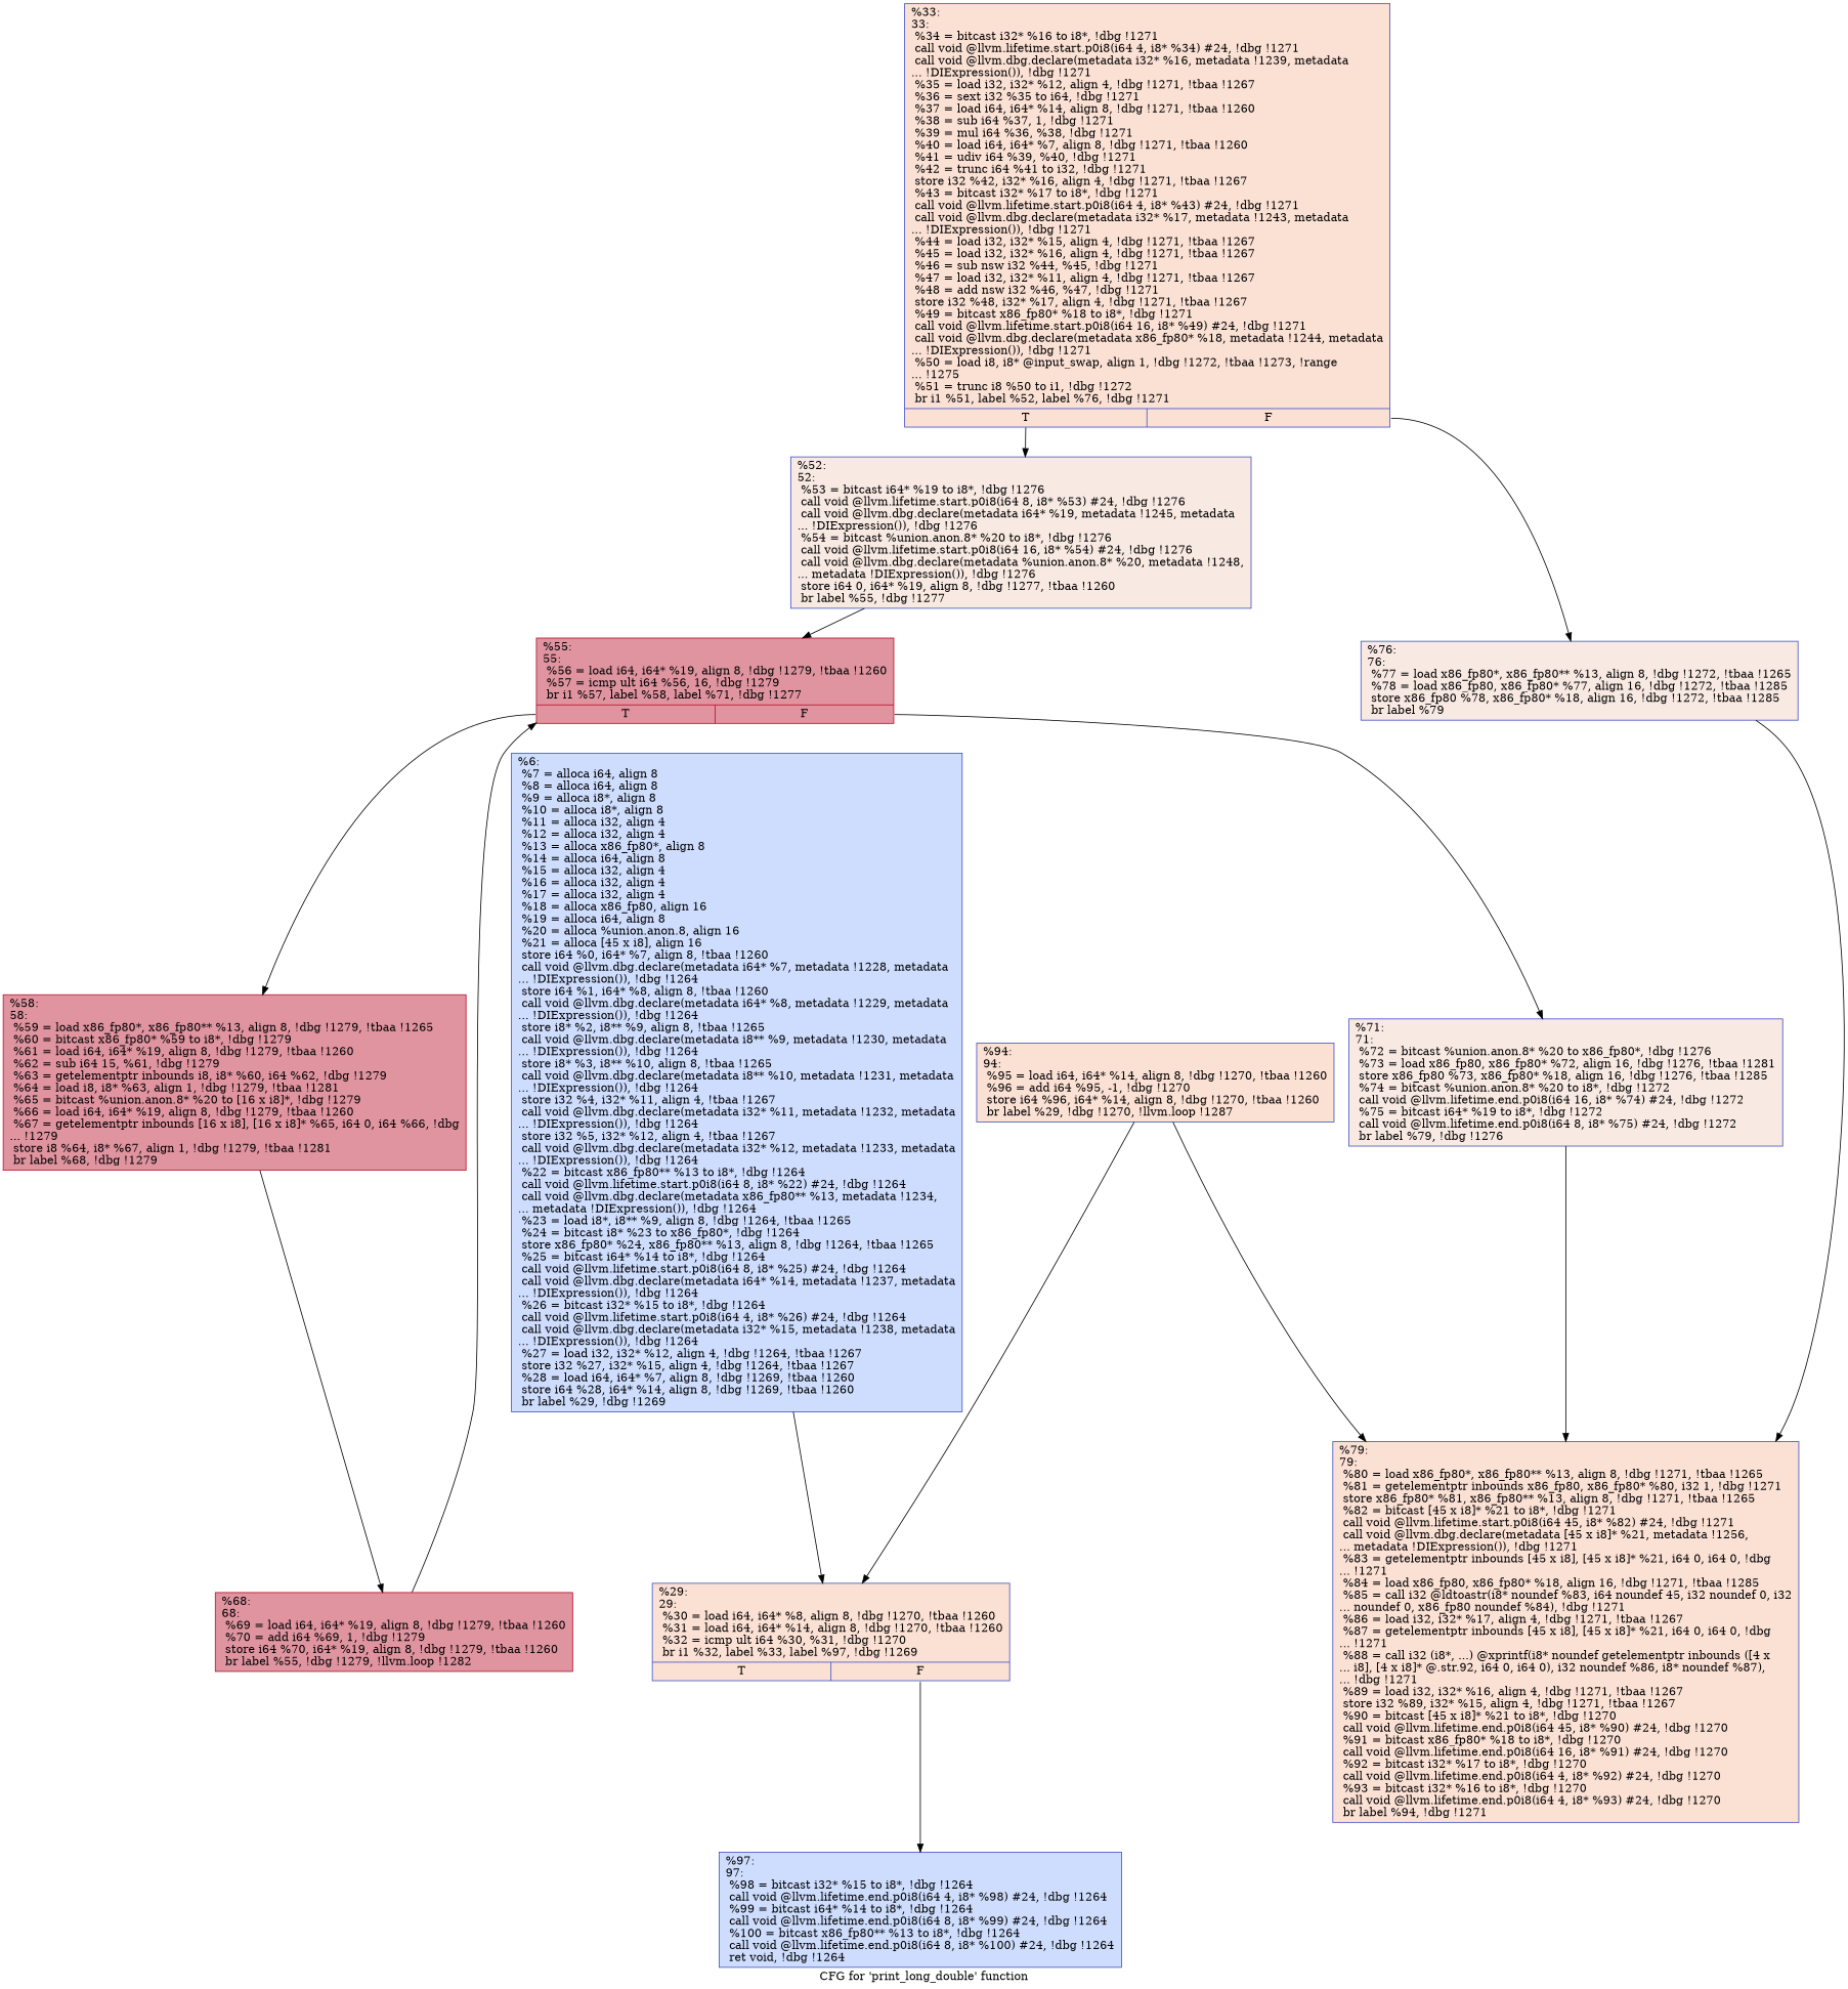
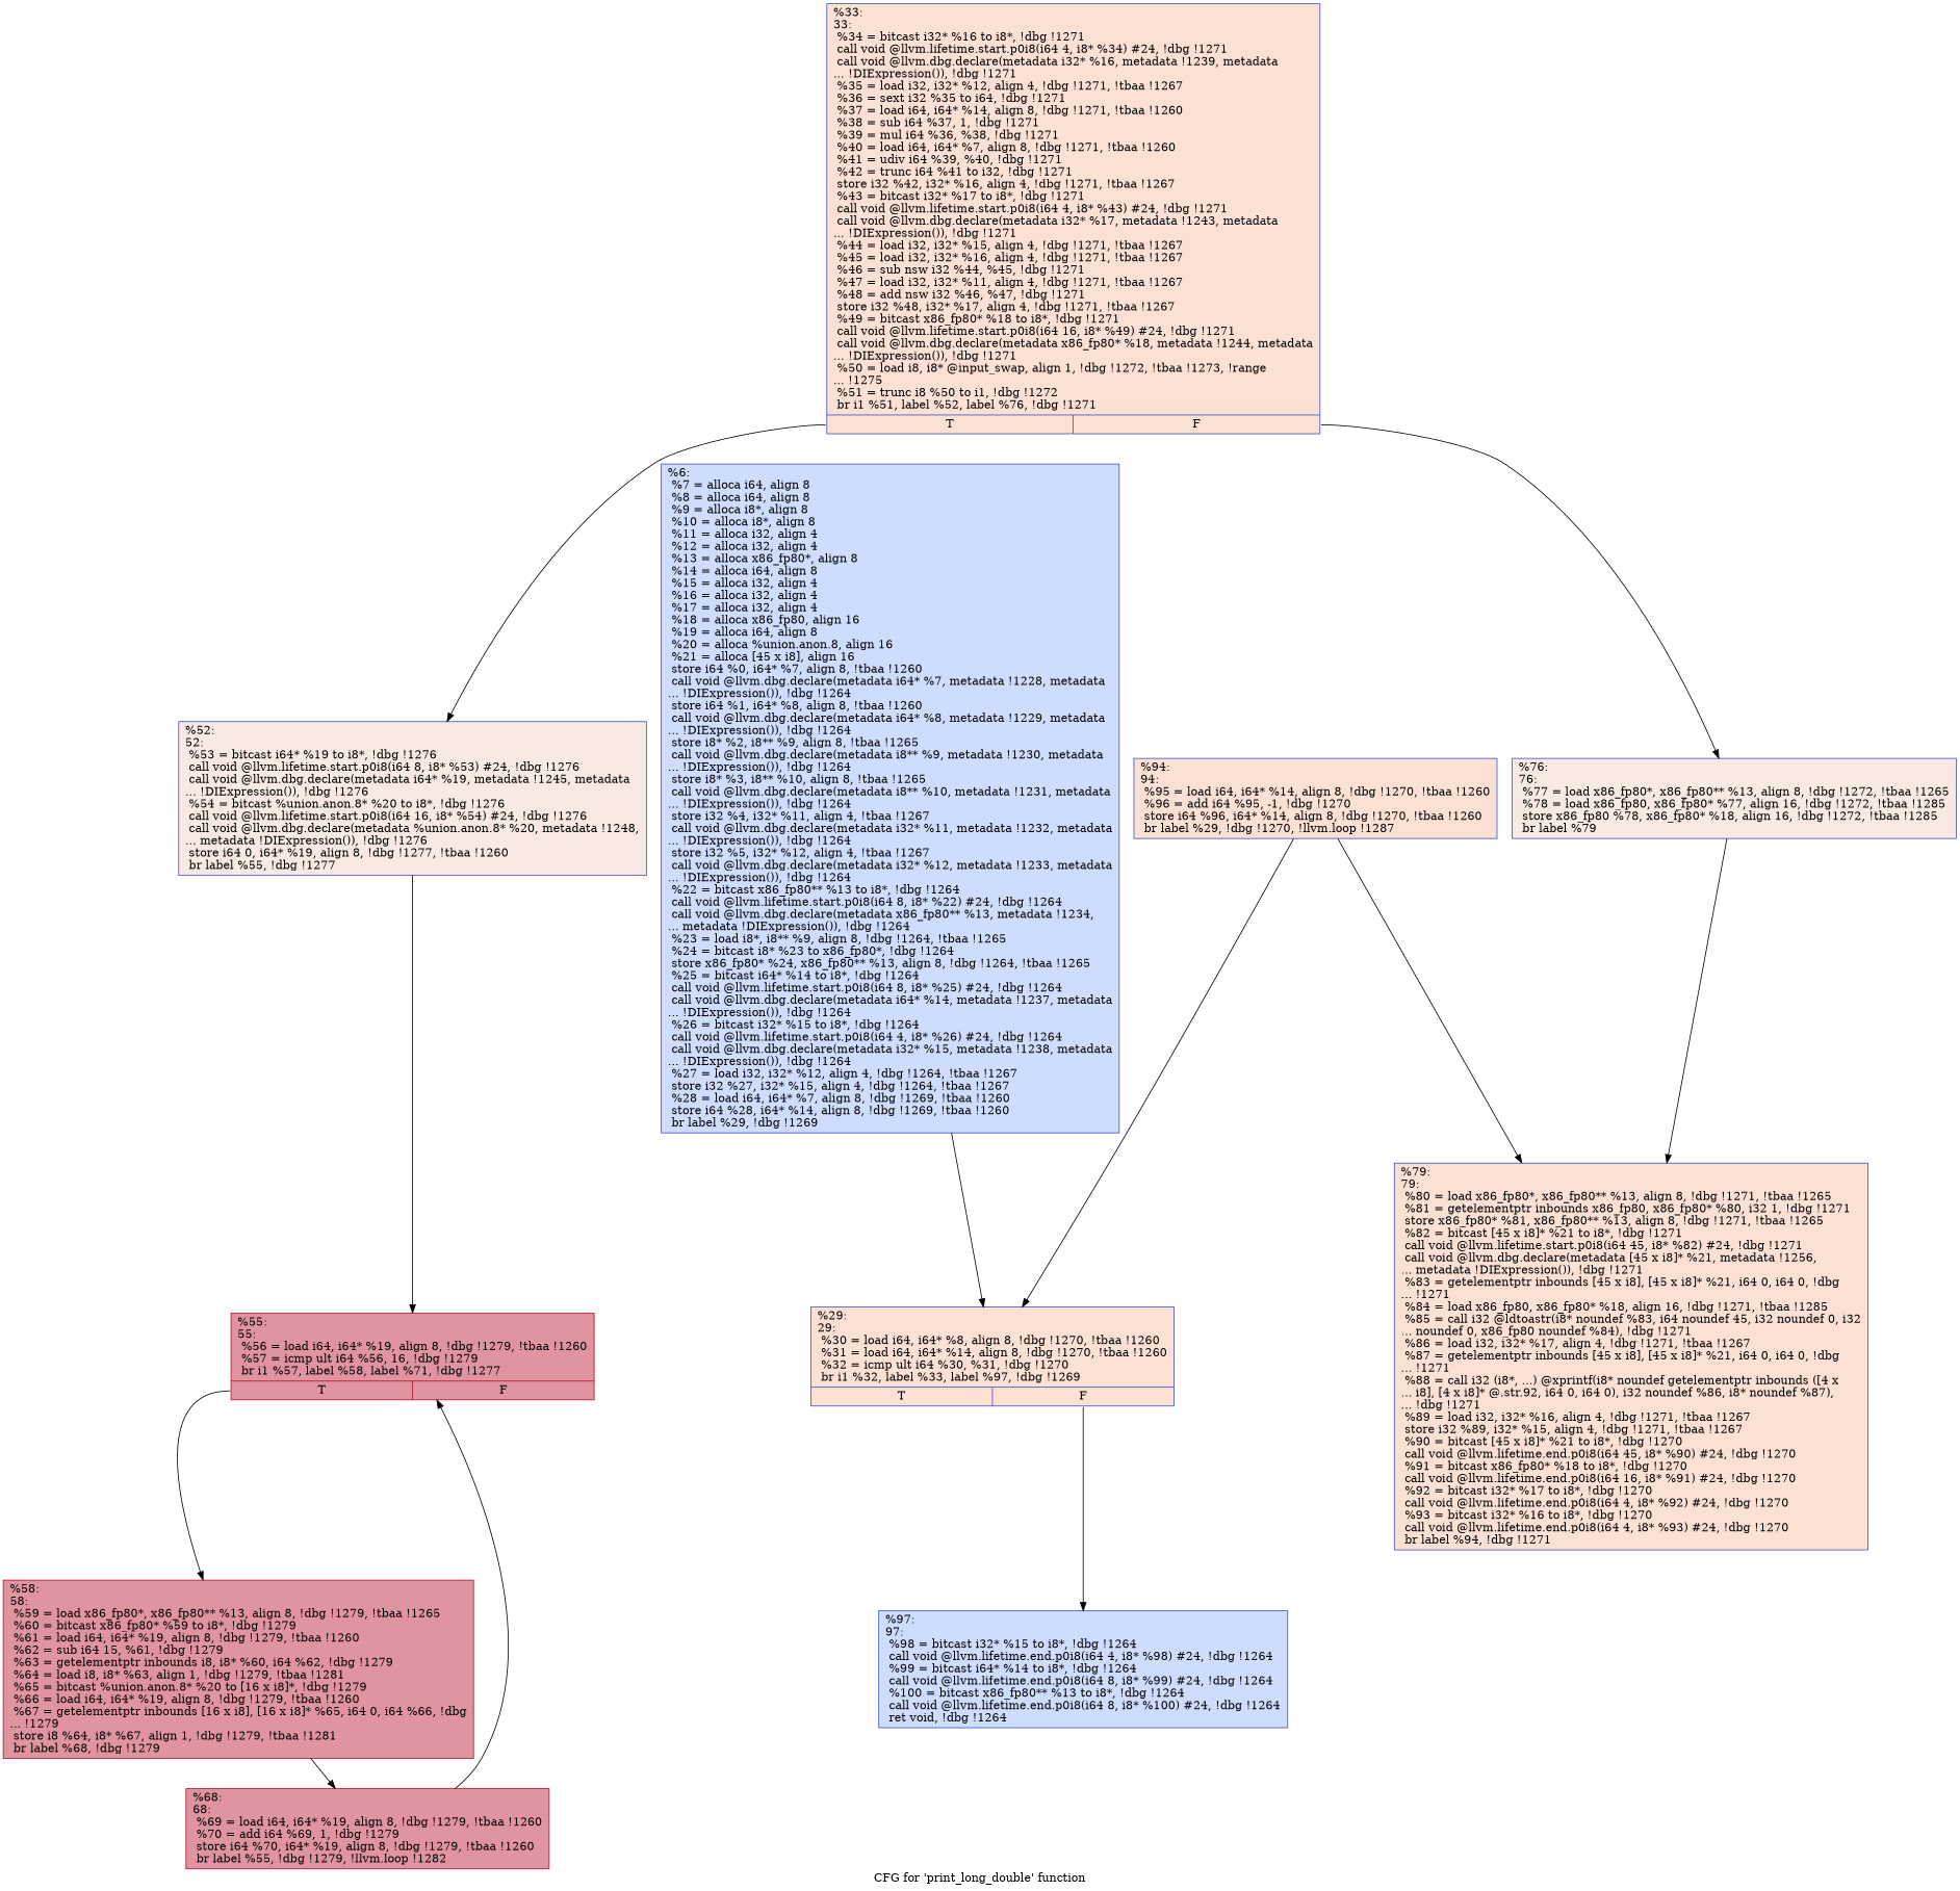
  digraph {
    label="CFG for 'print_long_double' function"
    node [color="#3d50c3ff" fillcolor="#f7b99e70" shape=record style=filled]
    n1 [fillcolor="#8fb1fe70" label="{%6:\l  %7 = alloca i64, align 8\l  %8 = alloca i64, align 8\l  %9 = alloca i8*, align 8\l  %10 = alloca i8*, align 8\l  %11 = alloca i32, align 4\l  %12 = alloca i32, align 4\l  %13 = alloca x86_fp80*, align 8\l  %14 = alloca i64, align 8\l  %15 = alloca i32, align 4\l  %16 = alloca i32, align 4\l  %17 = alloca i32, align 4\l  %18 = alloca x86_fp80, align 16\l  %19 = alloca i64, align 8\l  %20 = alloca %union.anon.8, align 16\l  %21 = alloca [45 x i8], align 16\l  store i64 %0, i64* %7, align 8, !tbaa !1260\l  call void @llvm.dbg.declare(metadata i64* %7, metadata !1228, metadata\l... !DIExpression()), !dbg !1264\l  store i64 %1, i64* %8, align 8, !tbaa !1260\l  call void @llvm.dbg.declare(metadata i64* %8, metadata !1229, metadata\l... !DIExpression()), !dbg !1264\l  store i8* %2, i8** %9, align 8, !tbaa !1265\l  call void @llvm.dbg.declare(metadata i8** %9, metadata !1230, metadata\l... !DIExpression()), !dbg !1264\l  store i8* %3, i8** %10, align 8, !tbaa !1265\l  call void @llvm.dbg.declare(metadata i8** %10, metadata !1231, metadata\l... !DIExpression()), !dbg !1264\l  store i32 %4, i32* %11, align 4, !tbaa !1267\l  call void @llvm.dbg.declare(metadata i32* %11, metadata !1232, metadata\l... !DIExpression()), !dbg !1264\l  store i32 %5, i32* %12, align 4, !tbaa !1267\l  call void @llvm.dbg.declare(metadata i32* %12, metadata !1233, metadata\l... !DIExpression()), !dbg !1264\l  %22 = bitcast x86_fp80** %13 to i8*, !dbg !1264\l  call void @llvm.lifetime.start.p0i8(i64 8, i8* %22) #24, !dbg !1264\l  call void @llvm.dbg.declare(metadata x86_fp80** %13, metadata !1234,\l... metadata !DIExpression()), !dbg !1264\l  %23 = load i8*, i8** %9, align 8, !dbg !1264, !tbaa !1265\l  %24 = bitcast i8* %23 to x86_fp80*, !dbg !1264\l  store x86_fp80* %24, x86_fp80** %13, align 8, !dbg !1264, !tbaa !1265\l  %25 = bitcast i64* %14 to i8*, !dbg !1264\l  call void @llvm.lifetime.start.p0i8(i64 8, i8* %25) #24, !dbg !1264\l  call void @llvm.dbg.declare(metadata i64* %14, metadata !1237, metadata\l... !DIExpression()), !dbg !1264\l  %26 = bitcast i32* %15 to i8*, !dbg !1264\l  call void @llvm.lifetime.start.p0i8(i64 4, i8* %26) #24, !dbg !1264\l  call void @llvm.dbg.declare(metadata i32* %15, metadata !1238, metadata\l... !DIExpression()), !dbg !1264\l  %27 = load i32, i32* %12, align 4, !dbg !1264, !tbaa !1267\l  store i32 %27, i32* %15, align 4, !dbg !1264, !tbaa !1267\l  %28 = load i64, i64* %7, align 8, !dbg !1269, !tbaa !1260\l  store i64 %28, i64* %14, align 8, !dbg !1269, !tbaa !1260\l  br label %29, !dbg !1269\l}"]
    n2 [label="{%29:\l29:                                               \l  %30 = load i64, i64* %8, align 8, !dbg !1270, !tbaa !1260\l  %31 = load i64, i64* %14, align 8, !dbg !1270, !tbaa !1260\l  %32 = icmp ult i64 %30, %31, !dbg !1270\l  br i1 %32, label %33, label %97, !dbg !1269\l|{<s0>T|<s1>F}}"]
    n3 [fillcolor="#8fb1fe70" label="{%97:\l97:                                               \l  %98 = bitcast i32* %15 to i8*, !dbg !1264\l  call void @llvm.lifetime.end.p0i8(i64 4, i8* %98) #24, !dbg !1264\l  %99 = bitcast i64* %14 to i8*, !dbg !1264\l  call void @llvm.lifetime.end.p0i8(i64 8, i8* %99) #24, !dbg !1264\l  %100 = bitcast x86_fp80** %13 to i8*, !dbg !1264\l  call void @llvm.lifetime.end.p0i8(i64 8, i8* %100) #24, !dbg !1264\l  ret void, !dbg !1264\l}"]
    n4 [label="{%33:\l33:                                               \l  %34 = bitcast i32* %16 to i8*, !dbg !1271\l  call void @llvm.lifetime.start.p0i8(i64 4, i8* %34) #24, !dbg !1271\l  call void @llvm.dbg.declare(metadata i32* %16, metadata !1239, metadata\l... !DIExpression()), !dbg !1271\l  %35 = load i32, i32* %12, align 4, !dbg !1271, !tbaa !1267\l  %36 = sext i32 %35 to i64, !dbg !1271\l  %37 = load i64, i64* %14, align 8, !dbg !1271, !tbaa !1260\l  %38 = sub i64 %37, 1, !dbg !1271\l  %39 = mul i64 %36, %38, !dbg !1271\l  %40 = load i64, i64* %7, align 8, !dbg !1271, !tbaa !1260\l  %41 = udiv i64 %39, %40, !dbg !1271\l  %42 = trunc i64 %41 to i32, !dbg !1271\l  store i32 %42, i32* %16, align 4, !dbg !1271, !tbaa !1267\l  %43 = bitcast i32* %17 to i8*, !dbg !1271\l  call void @llvm.lifetime.start.p0i8(i64 4, i8* %43) #24, !dbg !1271\l  call void @llvm.dbg.declare(metadata i32* %17, metadata !1243, metadata\l... !DIExpression()), !dbg !1271\l  %44 = load i32, i32* %15, align 4, !dbg !1271, !tbaa !1267\l  %45 = load i32, i32* %16, align 4, !dbg !1271, !tbaa !1267\l  %46 = sub nsw i32 %44, %45, !dbg !1271\l  %47 = load i32, i32* %11, align 4, !dbg !1271, !tbaa !1267\l  %48 = add nsw i32 %46, %47, !dbg !1271\l  store i32 %48, i32* %17, align 4, !dbg !1271, !tbaa !1267\l  %49 = bitcast x86_fp80* %18 to i8*, !dbg !1271\l  call void @llvm.lifetime.start.p0i8(i64 16, i8* %49) #24, !dbg !1271\l  call void @llvm.dbg.declare(metadata x86_fp80* %18, metadata !1244, metadata\l... !DIExpression()), !dbg !1271\l  %50 = load i8, i8* @input_swap, align 1, !dbg !1272, !tbaa !1273, !range\l... !1275\l  %51 = trunc i8 %50 to i1, !dbg !1272\l  br i1 %51, label %52, label %76, !dbg !1271\l|{<s0>T|<s1>F}}"]
    n5 [fillcolor="#efcebd70" label="{%52:\l52:                                               \l  %53 = bitcast i64* %19 to i8*, !dbg !1276\l  call void @llvm.lifetime.start.p0i8(i64 8, i8* %53) #24, !dbg !1276\l  call void @llvm.dbg.declare(metadata i64* %19, metadata !1245, metadata\l... !DIExpression()), !dbg !1276\l  %54 = bitcast %union.anon.8* %20 to i8*, !dbg !1276\l  call void @llvm.lifetime.start.p0i8(i64 16, i8* %54) #24, !dbg !1276\l  call void @llvm.dbg.declare(metadata %union.anon.8* %20, metadata !1248,\l... metadata !DIExpression()), !dbg !1276\l  store i64 0, i64* %19, align 8, !dbg !1277, !tbaa !1260\l  br label %55, !dbg !1277\l}"]
    n6 [fillcolor="#efcebd70" label="{%76:\l76:                                               \l  %77 = load x86_fp80*, x86_fp80** %13, align 8, !dbg !1272, !tbaa !1265\l  %78 = load x86_fp80, x86_fp80* %77, align 16, !dbg !1272, !tbaa !1285\l  store x86_fp80 %78, x86_fp80* %18, align 16, !dbg !1272, !tbaa !1285\l  br label %79\l}"]
    n7 [color="#b70d28ff" fillcolor="#b70d2870" label="{%55:\l55:                                               \l  %56 = load i64, i64* %19, align 8, !dbg !1279, !tbaa !1260\l  %57 = icmp ult i64 %56, 16, !dbg !1279\l  br i1 %57, label %58, label %71, !dbg !1277\l|{<s0>T|<s1>F}}"]
    n8 [label="{%79:\l79:                                               \l  %80 = load x86_fp80*, x86_fp80** %13, align 8, !dbg !1271, !tbaa !1265\l  %81 = getelementptr inbounds x86_fp80, x86_fp80* %80, i32 1, !dbg !1271\l  store x86_fp80* %81, x86_fp80** %13, align 8, !dbg !1271, !tbaa !1265\l  %82 = bitcast [45 x i8]* %21 to i8*, !dbg !1271\l  call void @llvm.lifetime.start.p0i8(i64 45, i8* %82) #24, !dbg !1271\l  call void @llvm.dbg.declare(metadata [45 x i8]* %21, metadata !1256,\l... metadata !DIExpression()), !dbg !1271\l  %83 = getelementptr inbounds [45 x i8], [45 x i8]* %21, i64 0, i64 0, !dbg\l... !1271\l  %84 = load x86_fp80, x86_fp80* %18, align 16, !dbg !1271, !tbaa !1285\l  %85 = call i32 @ldtoastr(i8* noundef %83, i64 noundef 45, i32 noundef 0, i32\l... noundef 0, x86_fp80 noundef %84), !dbg !1271\l  %86 = load i32, i32* %17, align 4, !dbg !1271, !tbaa !1267\l  %87 = getelementptr inbounds [45 x i8], [45 x i8]* %21, i64 0, i64 0, !dbg\l... !1271\l  %88 = call i32 (i8*, ...) @xprintf(i8* noundef getelementptr inbounds ([4 x\l... i8], [4 x i8]* @.str.92, i64 0, i64 0), i32 noundef %86, i8* noundef %87),\l... !dbg !1271\l  %89 = load i32, i32* %16, align 4, !dbg !1271, !tbaa !1267\l  store i32 %89, i32* %15, align 4, !dbg !1271, !tbaa !1267\l  %90 = bitcast [45 x i8]* %21 to i8*, !dbg !1270\l  call void @llvm.lifetime.end.p0i8(i64 45, i8* %90) #24, !dbg !1270\l  %91 = bitcast x86_fp80* %18 to i8*, !dbg !1270\l  call void @llvm.lifetime.end.p0i8(i64 16, i8* %91) #24, !dbg !1270\l  %92 = bitcast i32* %17 to i8*, !dbg !1270\l  call void @llvm.lifetime.end.p0i8(i64 4, i8* %92) #24, !dbg !1270\l  %93 = bitcast i32* %16 to i8*, !dbg !1270\l  call void @llvm.lifetime.end.p0i8(i64 4, i8* %93) #24, !dbg !1270\l  br label %94, !dbg !1271\l}"]
    n9 [color="#b70d28ff" fillcolor="#b70d2870" label="{%58:\l58:                                               \l  %59 = load x86_fp80*, x86_fp80** %13, align 8, !dbg !1279, !tbaa !1265\l  %60 = bitcast x86_fp80* %59 to i8*, !dbg !1279\l  %61 = load i64, i64* %19, align 8, !dbg !1279, !tbaa !1260\l  %62 = sub i64 15, %61, !dbg !1279\l  %63 = getelementptr inbounds i8, i8* %60, i64 %62, !dbg !1279\l  %64 = load i8, i8* %63, align 1, !dbg !1279, !tbaa !1281\l  %65 = bitcast %union.anon.8* %20 to [16 x i8]*, !dbg !1279\l  %66 = load i64, i64* %19, align 8, !dbg !1279, !tbaa !1260\l  %67 = getelementptr inbounds [16 x i8], [16 x i8]* %65, i64 0, i64 %66, !dbg\l... !1279\l  store i8 %64, i8* %67, align 1, !dbg !1279, !tbaa !1281\l  br label %68, !dbg !1279\l}"]
-   n10 [fillcolor="#efcebd70" label="{%71:\l71:                                               \l  %72 = bitcast %union.anon.8* %20 to x86_fp80*, !dbg !1276\l  %73 = load x86_fp80, x86_fp80* %72, align 16, !dbg !1276, !tbaa !1281\l  store x86_fp80 %73, x86_fp80* %18, align 16, !dbg !1276, !tbaa !1285\l  %74 = bitcast %union.anon.8* %20 to i8*, !dbg !1272\l  call void @llvm.lifetime.end.p0i8(i64 16, i8* %74) #24, !dbg !1272\l  %75 = bitcast i64* %19 to i8*, !dbg !1272\l  call void @llvm.lifetime.end.p0i8(i64 8, i8* %75) #24, !dbg !1272\l  br label %79, !dbg !1276\l}"]
    n11 [color="#b70d28ff" fillcolor="#b70d2870" label="{%68:\l68:                                               \l  %69 = load i64, i64* %19, align 8, !dbg !1279, !tbaa !1260\l  %70 = add i64 %69, 1, !dbg !1279\l  store i64 %70, i64* %19, align 8, !dbg !1279, !tbaa !1260\l  br label %55, !dbg !1279, !llvm.loop !1282\l}"]
    n12 [label="{%94:\l94:                                               \l  %95 = load i64, i64* %14, align 8, !dbg !1270, !tbaa !1260\l  %96 = add i64 %95, -1, !dbg !1270\l  store i64 %96, i64* %14, align 8, !dbg !1270, !tbaa !1260\l  br label %29, !dbg !1270, !llvm.loop !1287\l}"]
    n1 -> n2
    n2 -> n3 [tailport=s1]
    n4 -> n5 [tailport=s0]
    n4 -> n6 [tailport=s1]
    n5 -> n7
    n6 -> n8
    n7 -> n9 [tailport=s0]
-   n7 -> n10 [tailport=s1]
    n9 -> n11
-   n10 -> n8
    n11 -> n7
    n12 -> n2
    n12 -> n8
  }
